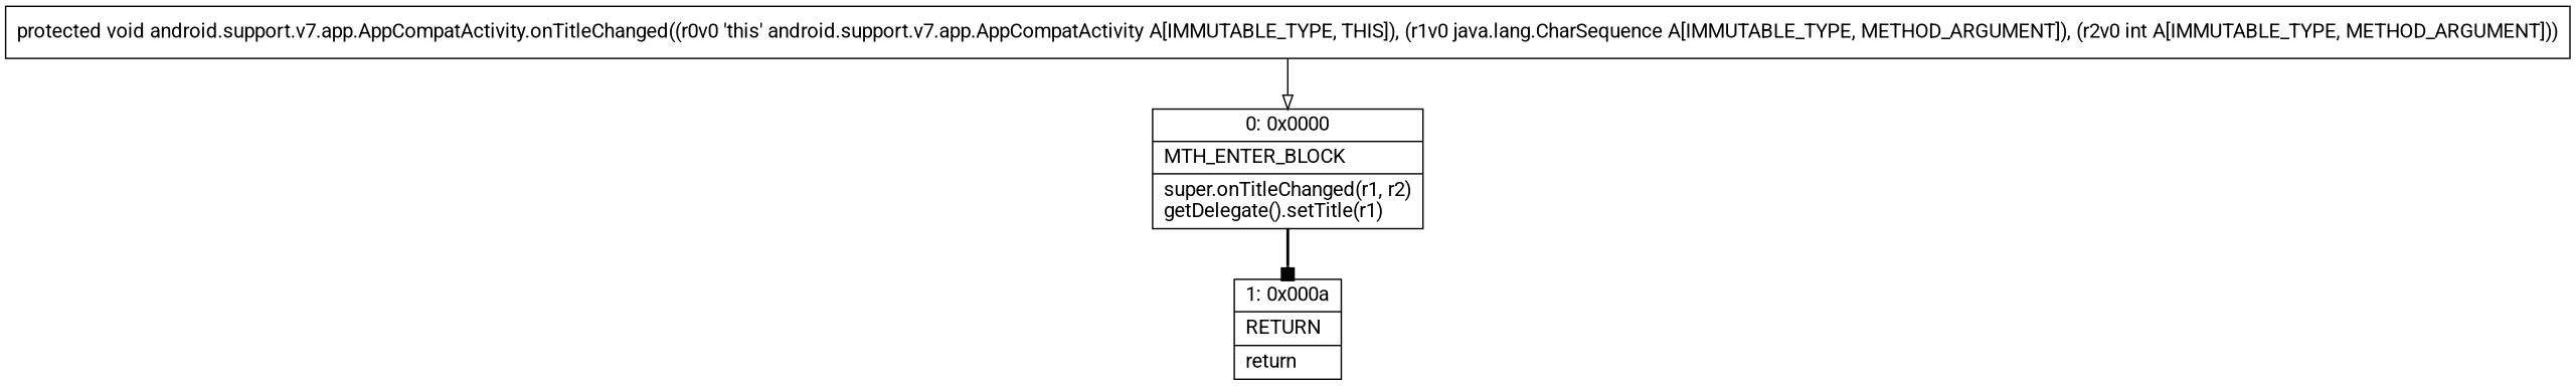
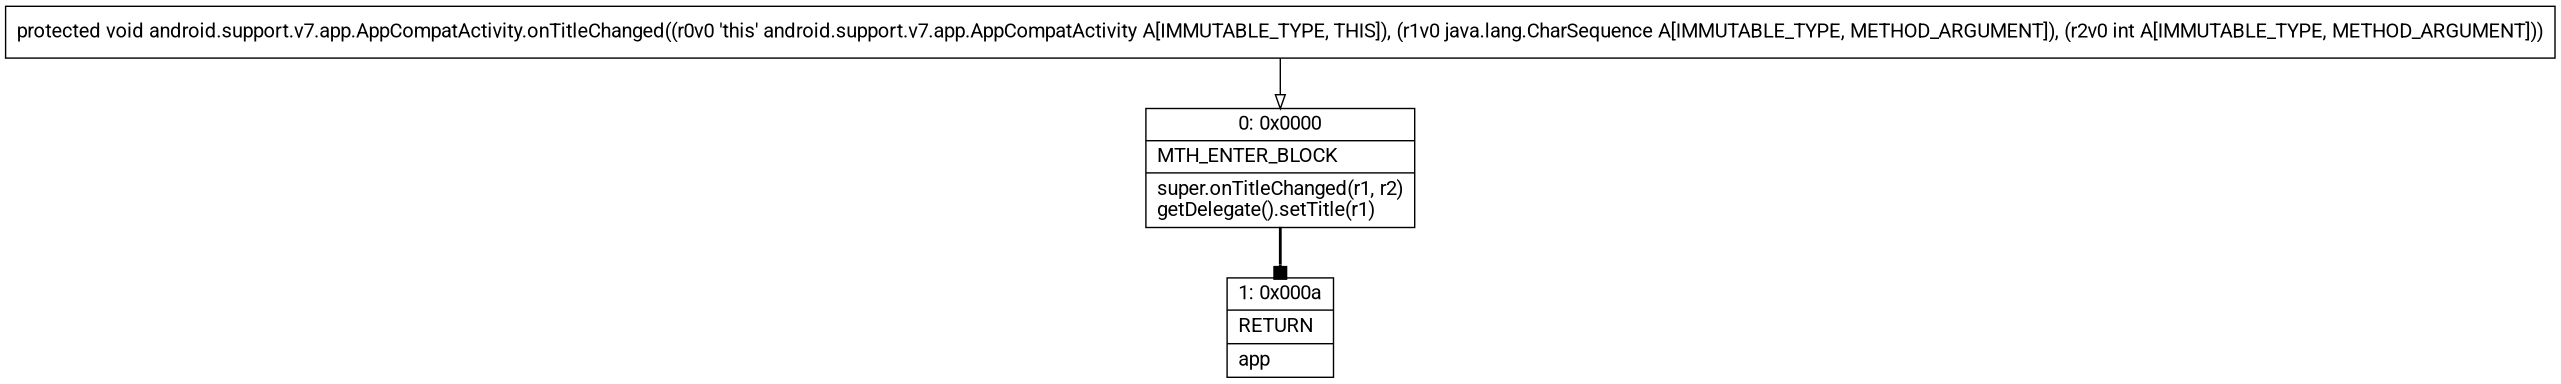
  digraph {
    fontname=Roboto
    node [shape=record fontname=Roboto]
    edge [color=black fontname=Roboto]
    n1 [label="{0\:\ 0x0000|MTH_ENTER_BLOCK\l|super.onTitleChanged(r1, r2)\lgetDelegate().setTitle(r1)\l}"]
-   n2 [label="{1\:\ 0x000a|RETURN\l|return\l}"]
+   n2 [label="{1\:\ 0x000a|RETURN\l|app\l}"]
    n3 [label="{protected void android.support.v7.app.AppCompatActivity.onTitleChanged((r0v0 'this' android.support.v7.app.AppCompatActivity A[IMMUTABLE_TYPE, THIS]), (r1v0 java.lang.CharSequence A[IMMUTABLE_TYPE, METHOD_ARGUMENT]), (r2v0 int A[IMMUTABLE_TYPE, METHOD_ARGUMENT])) }"]
    n1 -> n2 [style=bold arrowhead=box]
    n3 -> n1 [style=solid arrowhead=onormal]
  }
